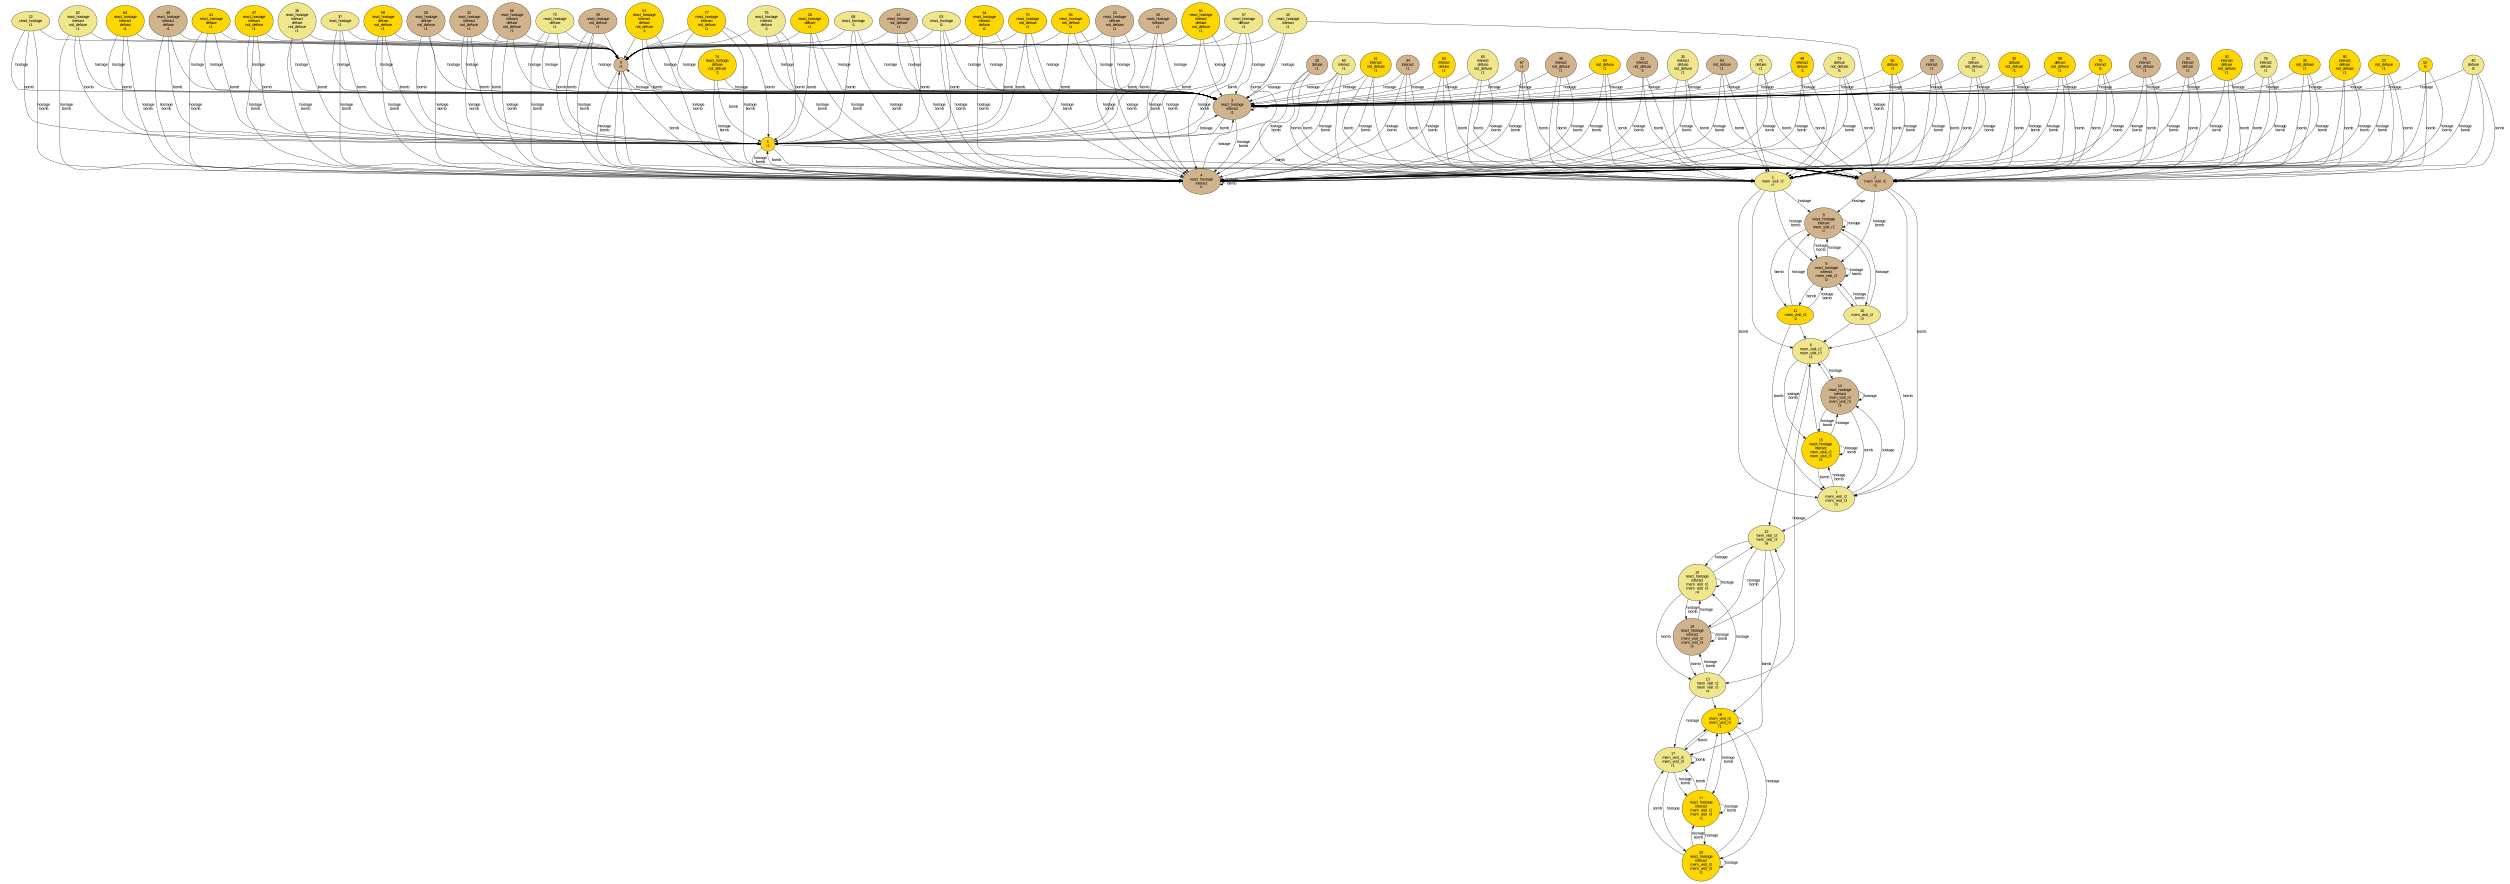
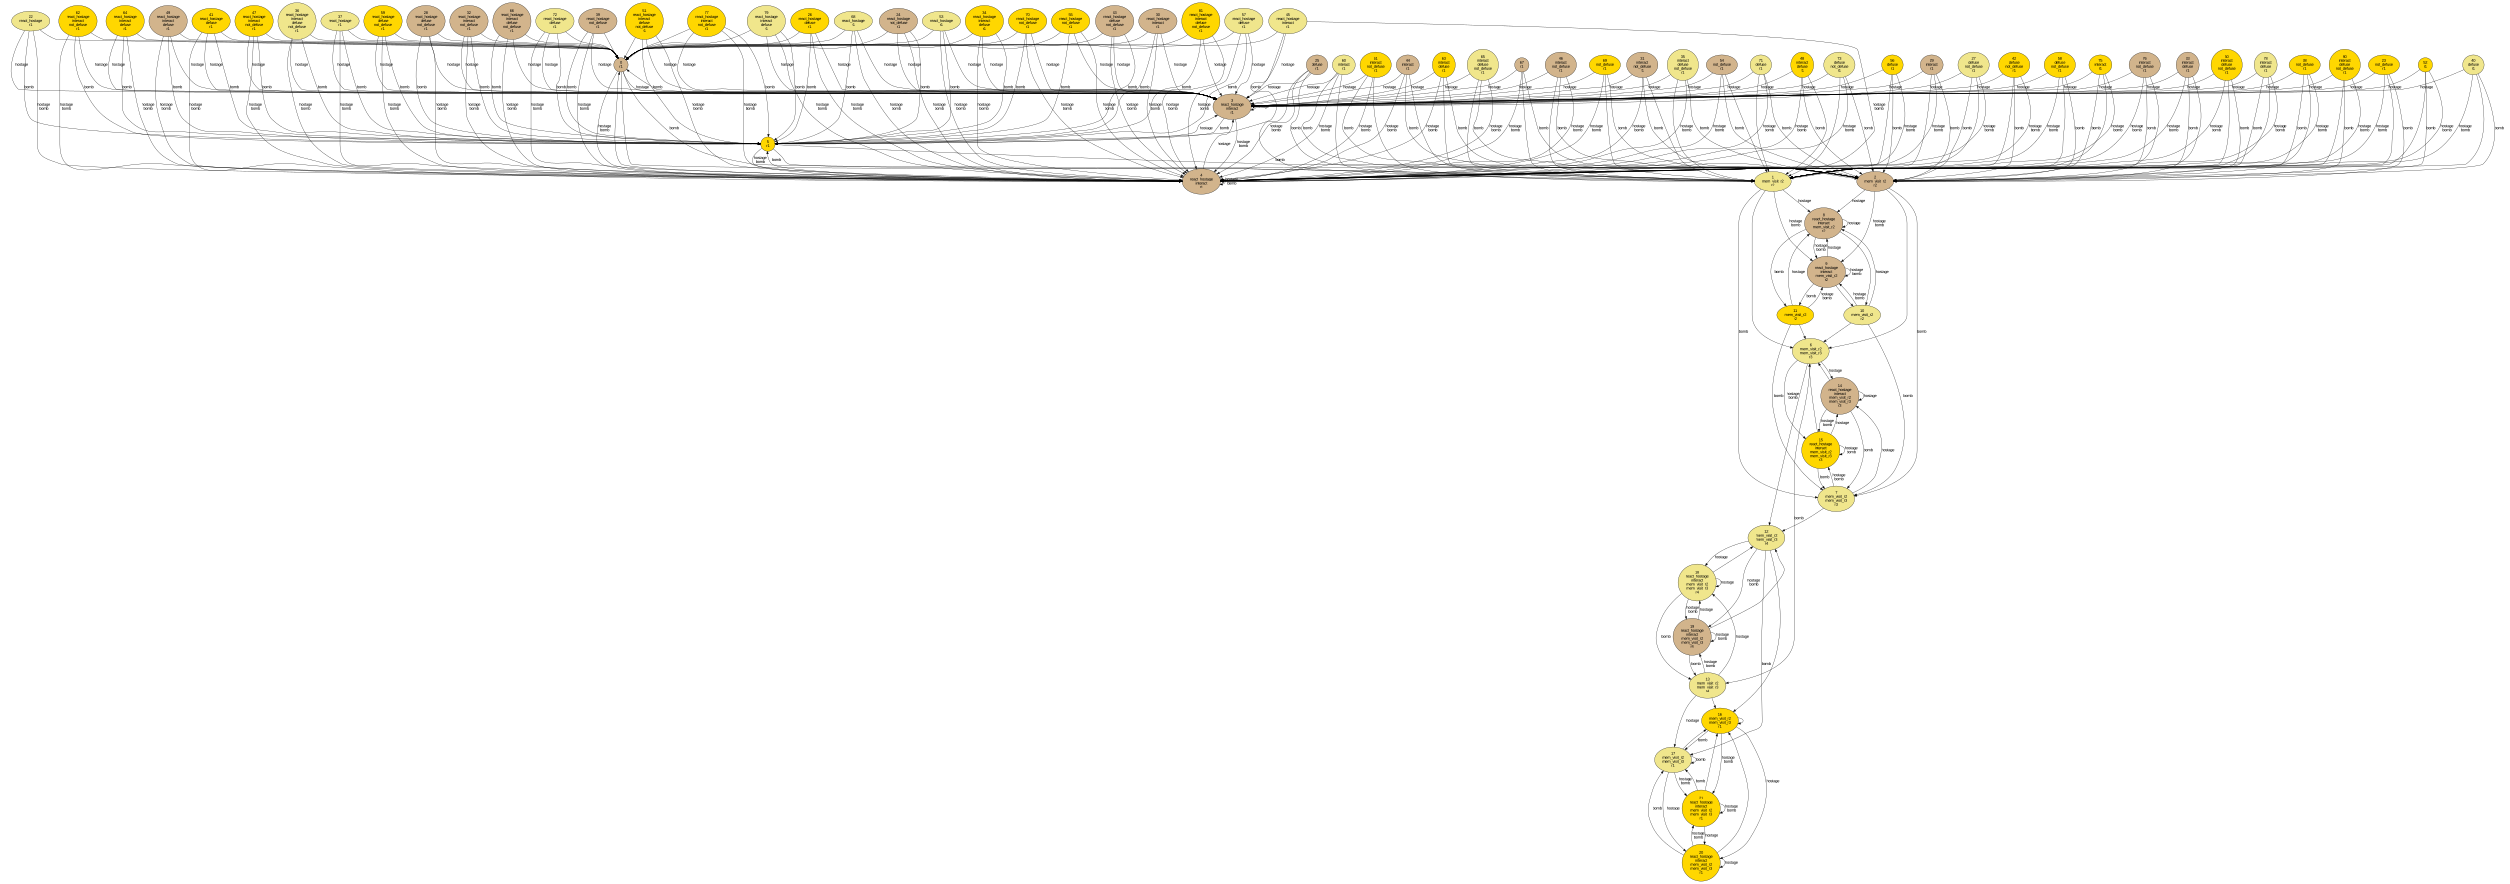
  digraph {
    fontname="Liberation Sans"
    node [fillcolor=gold fontname="Liberation Sans" style=filled]
    edge [fontname="Liberation Sans"]
    n1 [fillcolor=tan label="0\nr1"]
    n2 [fillcolor=khaki label="1\nmem_visit_r2\nr2"]
    n3 [fillcolor=tan label="2\nmem_visit_r2\nr2"]
    n4 [fillcolor=tan label="3\nreact_hostage\ninteract\nr1"]
    n5 [fillcolor=tan label="4\nreact_hostage\ninteract\nr1"]
    n6 [fillcolor=khaki label="6\nmem_visit_r2\nmem_visit_r3\nr3"]
    n7 [fillcolor=khaki label="7\nmem_visit_r2\nmem_visit_r3\nr3"]
    n8 [fillcolor=tan label="8\nreact_hostage\ninteract\nmem_visit_r2\nr2"]
    n9 [fillcolor=tan label="9\nreact_hostage\ninteract\nmem_visit_r2\nr2"]
    n10 [label="5\nr1"]
    n11 [fillcolor=khaki label="12\nmem_visit_r2\nmem_visit_r3\nr4"]
    n12 [fillcolor=khaki label="13\nmem_visit_r2\nmem_visit_r3\nr4"]
    n13 [fillcolor=tan label="14\nreact_hostage\ninteract\nmem_visit_r2\nmem_visit_r3\nr3"]
    n14 [label="15\nreact_hostage\ninteract\nmem_visit_r2\nmem_visit_r3\nr3"]
    n15 [fillcolor=khaki label="10\nmem_visit_r2\nr2"]
    n16 [label="11\nmem_visit_r2\nr2"]
    n17 [label="16\nmem_visit_r2\nmem_visit_r3\nr1"]
    n18 [fillcolor=khaki label="17\nmem_visit_r2\nmem_visit_r3\nr1"]
    n19 [fillcolor=khaki label="18\nreact_hostage\ninteract\nmem_visit_r2\nmem_visit_r3\nr4"]
    n20 [fillcolor=tan label="19\nreact_hostage\ninteract\nmem_visit_r2\nmem_visit_r3\nr4"]
    n21 [label="20\nreact_hostage\ninteract\nmem_visit_r2\nmem_visit_r3\nr1"]
    n22 [label="21\nreact_hostage\ninteract\nmem_visit_r2\nmem_visit_r3\nr1"]
    n23 [fillcolor=khaki label="22\nreact_hostage\nr1"]
    n24 [label="23\nnot_defuse\nr1"]
    n25 [fillcolor=tan label="24\nreact_hostage\nnot_defuse\nr1"]
    n26 [fillcolor=tan label="25\ndefuse\nr1"]
    n27 [label="26\nreact_hostage\ndefuse\nr1"]
    n28 [fillcolor=khaki label="27\ndefuse\nnot_defuse\nr1"]
    n29 [fillcolor=tan label="28\nreact_hostage\ndefuse\nnot_defuse\nr1"]
    n30 [fillcolor=tan label="29\ninteract\nr1"]
    n31 [fillcolor=tan label="30\nreact_hostage\ninteract\nr1"]
    n32 [fillcolor=tan label="31\ninteract\nnot_defuse\nr1"]
    n33 [fillcolor=tan label="32\nreact_hostage\ninteract\nnot_defuse\nr1"]
    n34 [fillcolor=tan label="33\ninteract\ndefuse\nr1"]
    n35 [label="34\nreact_hostage\ninteract\ndefuse\nr1"]
    n36 [fillcolor=khaki label="35\ninteract\ndefuse\nnot_defuse\nr1"]
    n37 [fillcolor=khaki label="36\nreact_hostage\ninteract\ndefuse\nnot_defuse\nr1"]
    n38 [fillcolor=khaki label="37\nreact_hostage\nr1"]
    n39 [label="38\nnot_defuse\nr1"]
    n40 [fillcolor=tan label="39\nreact_hostage\nnot_defuse\nr1"]
    n41 [fillcolor=khaki label="40\ndefuse\nr1"]
    n42 [label="41\nreact_hostage\ndefuse\nr1"]
    n43 [label="42\ndefuse\nnot_defuse\nr1"]
    n44 [fillcolor=tan label="43\nreact_hostage\ndefuse\nnot_defuse\nr1"]
    n45 [fillcolor=tan label="44\ninteract\nr1"]
    n46 [fillcolor=khaki label="45\nreact_hostage\ninteract\nr1"]
    n47 [fillcolor=tan label="46\ninteract\nnot_defuse\nr1"]
    n48 [label="47\nreact_hostage\ninteract\nnot_defuse\nr1"]
    n49 [label="48\ninteract\ndefuse\nr1"]
    n50 [fillcolor=tan label="49\nreact_hostage\ninteract\ndefuse\nr1"]
    n51 [label="50\ninteract\ndefuse\nnot_defuse\nr1"]
    n52 [label="51\nreact_hostage\ninteract\ndefuse\nnot_defuse\nr1"]
    n53 [label="52\nr1"]
    n54 [fillcolor=khaki label="53\nreact_hostage\nr1"]
    n55 [fillcolor=tan label="54\nnot_defuse\nr1"]
    n56 [label="55\nreact_hostage\nnot_defuse\nr1"]
    n57 [label="56\ndefuse\nr1"]
    n58 [fillcolor=khaki label="57\nreact_hostage\ndefuse\nr1"]
    n59 [label="58\ndefuse\nnot_defuse\nr1"]
    n60 [label="59\nreact_hostage\ndefuse\nnot_defuse\nr1"]
    n61 [fillcolor=khaki label="60\ninteract\nr1"]
    n62 [label="61\ninteract\nnot_defuse\nr1"]
-   n63 [fillcolor=khaki label="62\nreact_hostage\ninteract\nnot_defuse\nr1"]
+   n63 [label="62\nreact_hostage\ninteract\nnot_defuse\nr1"]
    n64 [label="63\ninteract\ndefuse\nr1"]
    n65 [label="64\nreact_hostage\ninteract\ndefuse\nr1"]
    n66 [fillcolor=khaki label="65\ninteract\ndefuse\nnot_defuse\nr1"]
    n67 [fillcolor=tan label="66\nreact_hostage\ninteract\ndefuse\nnot_defuse\nr1"]
    n68 [fillcolor=tan label="67\nr1"]
    n69 [fillcolor=khaki label="68\nreact_hostage\nr1"]
    n70 [label="69\nnot_defuse\nr1"]
    n71 [label="70\nreact_hostage\nnot_defuse\nr1"]
    n72 [fillcolor=khaki label="71\ndefuse\nr1"]
    n73 [fillcolor=khaki label="72\nreact_hostage\ndefuse\nr1"]
    n74 [fillcolor=khaki label="73\ndefuse\nnot_defuse\nr1"]
-   n75 [label="74\nreact_hostage\ndefuse\nnot_defuse\nr1"]
    n76 [label="75\ninteract\nr1"]
    n77 [fillcolor=tan label="76\ninteract\nnot_defuse\nr1"]
    n78 [label="77\nreact_hostage\ninteract\nnot_defuse\nr1"]
    n79 [fillcolor=khaki label="78\ninteract\ndefuse\nr1"]
    n80 [fillcolor=khaki label="79\nreact_hostage\ninteract\ndefuse\nr1"]
    n81 [label="80\ninteract\ndefuse\nnot_defuse\nr1"]
    n82 [label="81\nreact_hostage\ninteract\ndefuse\nnot_defuse\nr1"]
    n1 -> n2
    n1 -> n3 [label=bomb]
    n1 -> n4 [label=hostage]
    n1 -> n5 [label="hostage\nbomb\n"]
    n2 -> n6
    n2 -> n7 [label=bomb]
    n2 -> n8 [label=hostage]
    n2 -> n9 [label="hostage\nbomb\n"]
    n3 -> n6
    n3 -> n7 [label=bomb]
    n3 -> n8 [label=hostage]
    n3 -> n9 [label="hostage\nbomb\n"]
    n4 -> n1
    n4 -> n4 [label=hostage]
    n4 -> n5 [label="hostage\nbomb\n"]
    n4 -> n10 [label=bomb]
    n5 -> n1
    n5 -> n4 [label=hostage]
    n5 -> n5 [label="hostage\nbomb\n"]
    n5 -> n10 [label=bomb]
    n6 -> n11
-   n6 -> n12 [label=hostage]
+   n6 -> n12 [label=bomb]
    n6 -> n13 [label=hostage]
    n6 -> n14 [label="hostage\nbomb\n"]
    n7 -> n11
    n7 -> n13 [label=hostage]
    n7 -> n14 [label="hostage\nbomb\n"]
    n8 -> n8 [label=hostage]
    n8 -> n9 [label="hostage\nbomb\n"]
    n8 -> n15
    n8 -> n16 [label=bomb]
    n9 -> n8 [label=hostage]
    n9 -> n9 [label="hostage\nbomb\n"]
    n9 -> n15
    n9 -> n16 [label=bomb]
    n10 -> n2
    n10 -> n3 [label=bomb]
    n10 -> n4 [label=hostage]
    n10 -> n5 [label="hostage\nbomb\n"]
    n11 -> n17
    n11 -> n18 [label=bomb]
    n11 -> n19 [label=hostage]
    n11 -> n20 [label="hostage\nbomb\n"]
    n12 -> n17
    n12 -> n18 [label=hostage]
    n12 -> n19 [label=hostage]
    n12 -> n20 [label="hostage\nbomb\n"]
    n13 -> n6
    n13 -> n7 [label=bomb]
    n13 -> n13 [label=hostage]
    n13 -> n14 [label="hostage\nbomb\n"]
    n14 -> n6
    n14 -> n7 [label=bomb]
    n14 -> n13 [label=hostage]
    n14 -> n14 [label="hostage\nbomb\n"]
    n15 -> n6
    n15 -> n7 [label=bomb]
    n15 -> n8 [label=hostage]
    n15 -> n9 [label="hostage\nbomb\n"]
    n16 -> n6
    n16 -> n7 [label=bomb]
    n16 -> n8 [label=hostage]
    n16 -> n9 [label="hostage\nbomb\n"]
    n17 -> n17
    n17 -> n18 [label=bomb]
    n17 -> n21 [label=hostage]
    n17 -> n22 [label="hostage\nbomb\n"]
    n18 -> n17
    n18 -> n18 [label=bomb]
    n18 -> n21 [label=hostage]
    n18 -> n22 [label="hostage\nbomb\n"]
    n19 -> n11
    n19 -> n12 [label=bomb]
    n19 -> n19 [label=hostage]
    n19 -> n20 [label="hostage\nbomb\n"]
    n20 -> n11
    n20 -> n12 [label=bomb]
    n20 -> n19 [label=hostage]
    n20 -> n20 [label="hostage\nbomb\n"]
    n21 -> n17
    n21 -> n18 [label=bomb]
    n21 -> n21 [label=hostage]
    n21 -> n22 [label="hostage\nbomb\n"]
    n22 -> n17
    n22 -> n18 [label=bomb]
    n22 -> n21 [label=hostage]
    n22 -> n22 [label="hostage\nbomb\n"]
    n23 -> n1
    n23 -> n4 [label=hostage]
    n23 -> n5 [label="hostage\nbomb\n"]
    n23 -> n10 [label=bomb]
    n24 -> n2
    n24 -> n3 [label=bomb]
    n24 -> n4 [label=hostage]
    n24 -> n5 [label="hostage\nbomb\n"]
    n25 -> n1
    n25 -> n4 [label=hostage]
    n25 -> n5 [label="hostage\nbomb\n"]
    n25 -> n10 [label=bomb]
    n26 -> n2
    n26 -> n3 [label=bomb]
    n26 -> n4 [label=hostage]
    n26 -> n5 [label="hostage\nbomb\n"]
    n27 -> n1
    n27 -> n4 [label=hostage]
    n27 -> n5 [label="hostage\nbomb\n"]
    n27 -> n10 [label=bomb]
    n28 -> n2
    n28 -> n3 [label=bomb]
    n28 -> n4 [label=hostage]
    n28 -> n5 [label="hostage\nbomb\n"]
    n29 -> n1
    n29 -> n4 [label=hostage]
    n29 -> n5 [label="hostage\nbomb\n"]
    n29 -> n10 [label=bomb]
    n30 -> n2
    n30 -> n3 [label=bomb]
    n30 -> n4 [label=hostage]
    n30 -> n5 [label="hostage\nbomb\n"]
    n31 -> n1
    n31 -> n4 [label=hostage]
    n31 -> n5 [label="hostage\nbomb\n"]
    n31 -> n10 [label=bomb]
    n32 -> n2
    n32 -> n3 [label=bomb]
    n32 -> n4 [label=hostage]
    n32 -> n5 [label="hostage\nbomb\n"]
    n33 -> n1
    n33 -> n4 [label=hostage]
    n33 -> n5 [label="hostage\nbomb\n"]
    n33 -> n10 [label=bomb]
    n34 -> n2
    n34 -> n3 [label=bomb]
    n34 -> n4 [label=hostage]
    n34 -> n5 [label="hostage\nbomb\n"]
    n35 -> n1
    n35 -> n4 [label=hostage]
    n35 -> n5 [label="hostage\nbomb\n"]
    n35 -> n10 [label=bomb]
    n36 -> n2
    n36 -> n3 [label=bomb]
    n36 -> n4 [label=hostage]
    n36 -> n5 [label="hostage\nbomb\n"]
    n37 -> n1
    n37 -> n4 [label=hostage]
    n37 -> n5 [label="hostage\nbomb\n"]
    n37 -> n10 [label=bomb]
    n38 -> n1
    n38 -> n4 [label=hostage]
    n38 -> n5 [label="hostage\nbomb\n"]
    n38 -> n10 [label=bomb]
    n39 -> n2
    n39 -> n3 [label=bomb]
    n39 -> n4 [label=hostage]
    n39 -> n5 [label="hostage\nbomb\n"]
    n40 -> n1
    n40 -> n4 [label=hostage]
    n40 -> n5 [label="hostage\nbomb\n"]
    n40 -> n10 [label=bomb]
    n41 -> n2
    n41 -> n3 [label=bomb]
    n41 -> n4 [label=hostage]
    n41 -> n5 [label="hostage\nbomb\n"]
    n42 -> n1
    n42 -> n4 [label=hostage]
    n42 -> n5 [label="hostage\nbomb\n"]
    n42 -> n10 [label=bomb]
    n43 -> n2
    n43 -> n3 [label=bomb]
    n43 -> n4 [label=hostage]
    n43 -> n5 [label="hostage\nbomb\n"]
    n44 -> n1
    n44 -> n4 [label=hostage]
    n44 -> n5 [label="hostage\nbomb\n"]
    n44 -> n10 [label=bomb]
    n45 -> n2
    n45 -> n3 [label=bomb]
    n45 -> n4 [label=hostage]
    n45 -> n5 [label="hostage\nbomb\n"]
    n46 -> n1
    n46 -> n4 [label=hostage]
    n46 -> n5 [label="hostage\nbomb\n"]
    n46 -> n10 [label=bomb]
    n47 -> n2
    n47 -> n3 [label=bomb]
    n47 -> n4 [label=hostage]
    n47 -> n5 [label="hostage\nbomb\n"]
    n48 -> n1
    n48 -> n4 [label=hostage]
    n48 -> n5 [label="hostage\nbomb\n"]
    n48 -> n10 [label=bomb]
    n49 -> n2
    n49 -> n3 [label=bomb]
    n49 -> n4 [label=hostage]
    n49 -> n5 [label="hostage\nbomb\n"]
    n50 -> n1
    n50 -> n4 [label=hostage]
    n50 -> n5 [label="hostage\nbomb\n"]
    n50 -> n10 [label=bomb]
    n51 -> n2
    n51 -> n3 [label=bomb]
    n51 -> n4 [label=hostage]
    n51 -> n5 [label="hostage\nbomb\n"]
    n52 -> n1
    n52 -> n4 [label=hostage]
    n52 -> n5 [label="hostage\nbomb\n"]
    n52 -> n10 [label=bomb]
    n53 -> n2
    n53 -> n3 [label=bomb]
    n53 -> n4 [label=hostage]
    n53 -> n5 [label="hostage\nbomb\n"]
    n54 -> n1
    n54 -> n4 [label=hostage]
    n54 -> n5 [label="hostage\nbomb\n"]
    n54 -> n10 [label=bomb]
    n55 -> n2
    n55 -> n3 [label=bomb]
    n55 -> n4 [label=hostage]
    n55 -> n5 [label="hostage\nbomb\n"]
    n56 -> n1
    n56 -> n4 [label=hostage]
    n56 -> n5 [label="hostage\nbomb\n"]
    n56 -> n10 [label=bomb]
    n57 -> n2
    n57 -> n3 [label=bomb]
    n57 -> n4 [label=hostage]
    n57 -> n5 [label="hostage\nbomb\n"]
    n58 -> n1
    n58 -> n4 [label=hostage]
    n58 -> n5 [label="hostage\nbomb\n"]
    n58 -> n10 [label=bomb]
    n59 -> n2
    n59 -> n3 [label=bomb]
    n59 -> n4 [label=hostage]
    n59 -> n5 [label="hostage\nbomb\n"]
    n60 -> n1
    n60 -> n4 [label=hostage]
    n60 -> n5 [label="hostage\nbomb\n"]
    n60 -> n10 [label=bomb]
    n61 -> n2
    n61 -> n3 [label=bomb]
    n61 -> n4 [label=hostage]
    n61 -> n5 [label="hostage\nbomb\n"]
    n62 -> n2
    n62 -> n3 [label=bomb]
    n62 -> n4 [label=hostage]
    n62 -> n5 [label="hostage\nbomb\n"]
    n63 -> n1
    n63 -> n4 [label=hostage]
    n63 -> n5 [label="hostage\nbomb\n"]
    n63 -> n10 [label=bomb]
    n64 -> n2
    n64 -> n3 [label=bomb]
    n64 -> n4 [label=hostage]
    n64 -> n5 [label="hostage\nbomb\n"]
    n65 -> n1
    n65 -> n4 [label=hostage]
    n65 -> n5 [label="hostage\nbomb\n"]
    n65 -> n10 [label=bomb]
    n66 -> n2
    n66 -> n3 [label=bomb]
    n66 -> n4 [label=hostage]
    n66 -> n5 [label="hostage\nbomb\n"]
    n67 -> n1
    n67 -> n4 [label=hostage]
    n67 -> n5 [label="hostage\nbomb\n"]
    n67 -> n10 [label=bomb]
    n68 -> n2
    n68 -> n3 [label=bomb]
    n68 -> n4 [label=hostage]
    n68 -> n5 [label="hostage\nbomb\n"]
    n69 -> n1
    n69 -> n4 [label=hostage]
    n69 -> n5 [label="hostage\nbomb\n"]
    n69 -> n10 [label=bomb]
    n70 -> n2
    n70 -> n3 [label=bomb]
    n70 -> n4 [label=hostage]
    n70 -> n5 [label="hostage\nbomb\n"]
    n71 -> n1
    n71 -> n4 [label=hostage]
    n71 -> n5 [label="hostage\nbomb\n"]
    n71 -> n10 [label=bomb]
    n72 -> n2
    n72 -> n3 [label=bomb]
    n72 -> n4 [label=hostage]
    n72 -> n5 [label="hostage\nbomb\n"]
    n73 -> n1
    n73 -> n4 [label=hostage]
    n73 -> n5 [label="hostage\nbomb\n"]
    n73 -> n10 [label=bomb]
    n74 -> n2
    n74 -> n3 [label=bomb]
    n74 -> n4 [label=hostage]
    n74 -> n5 [label="hostage\nbomb\n"]
-   n75 -> n4 [label=hostage]
-   n75 -> n5 [label="hostage\nbomb\n"]
-   n75 -> n10 [label=bomb]
    n76 -> n2
    n76 -> n3 [label=bomb]
    n76 -> n4 [label=hostage]
    n76 -> n5 [label="hostage\nbomb\n"]
    n77 -> n2
    n77 -> n3 [label=bomb]
    n77 -> n4 [label=hostage]
    n77 -> n5 [label="hostage\nbomb\n"]
    n78 -> n1
    n78 -> n4 [label=hostage]
    n78 -> n5 [label="hostage\nbomb\n"]
    n78 -> n10 [label=bomb]
    n79 -> n2
    n79 -> n3 [label=bomb]
    n79 -> n4 [label=hostage]
    n79 -> n5 [label="hostage\nbomb\n"]
    n80 -> n1
    n80 -> n4 [label=hostage]
    n80 -> n5 [label="hostage\nbomb\n"]
    n80 -> n10 [label=bomb]
    n81 -> n2
    n81 -> n3 [label=bomb]
    n81 -> n4 [label=hostage]
    n81 -> n5 [label="hostage\nbomb\n"]
    n82 -> n1
    n82 -> n4 [label=hostage]
    n82 -> n5 [label="hostage\nbomb\n"]
    n82 -> n10 [label=bomb]
  }
